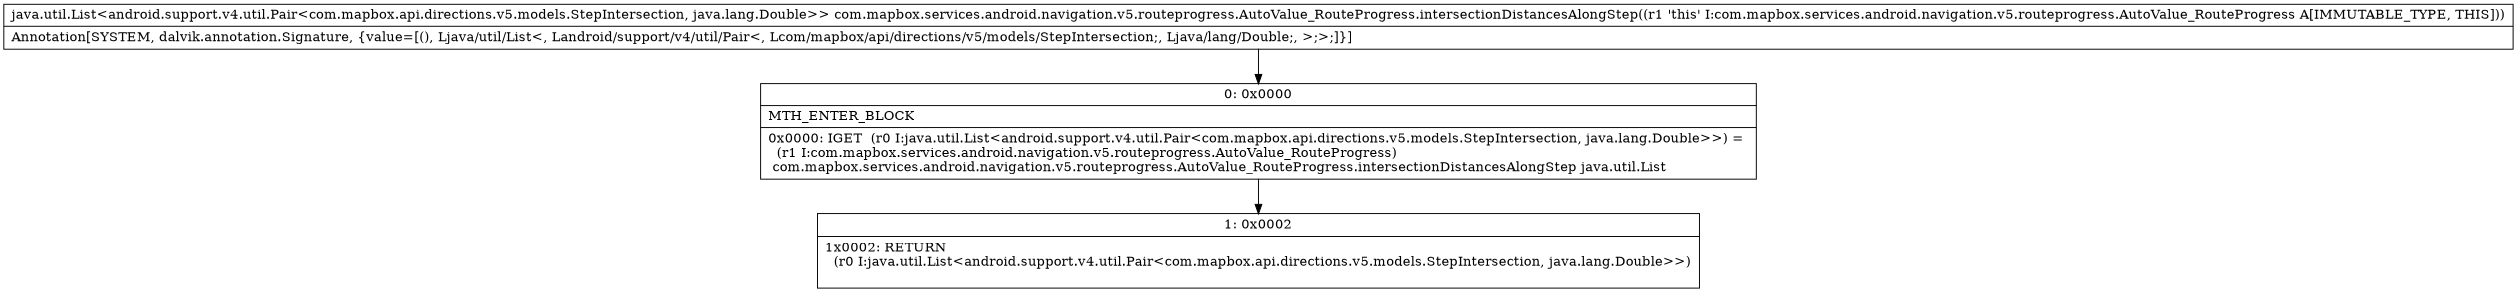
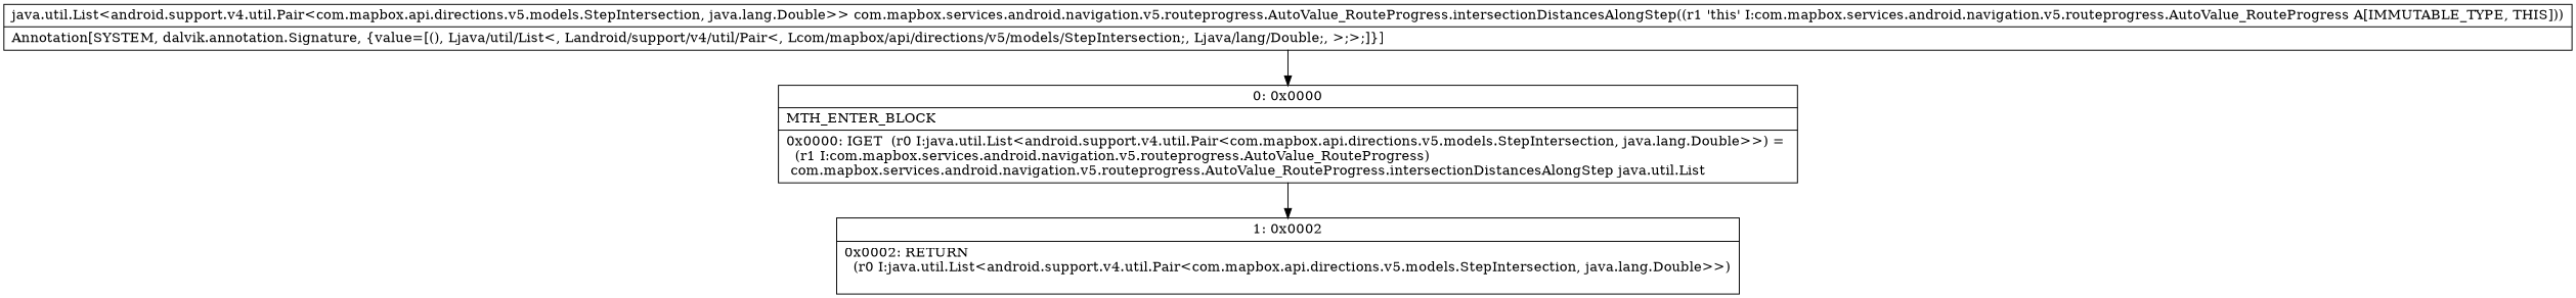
  digraph {
    node [shape=record]
    n1 [label="{0\:\ 0x0000|MTH_ENTER_BLOCK\l|0x0000: IGET  (r0 I:java.util.List\<android.support.v4.util.Pair\<com.mapbox.api.directions.v5.models.StepIntersection, java.lang.Double\>\>) = \l  (r1 I:com.mapbox.services.android.navigation.v5.routeprogress.AutoValue_RouteProgress)\l com.mapbox.services.android.navigation.v5.routeprogress.AutoValue_RouteProgress.intersectionDistancesAlongStep java.util.List \l}"]
-   n2 [label="{1\:\ 0x0002|1x0002: RETURN  \l  (r0 I:java.util.List\<android.support.v4.util.Pair\<com.mapbox.api.directions.v5.models.StepIntersection, java.lang.Double\>\>)\l \l}"]
+   n2 [label="{1\:\ 0x0002|0x0002: RETURN  \l  (r0 I:java.util.List\<android.support.v4.util.Pair\<com.mapbox.api.directions.v5.models.StepIntersection, java.lang.Double\>\>)\l \l}"]
    n3 [label="{java.util.List\<android.support.v4.util.Pair\<com.mapbox.api.directions.v5.models.StepIntersection, java.lang.Double\>\> com.mapbox.services.android.navigation.v5.routeprogress.AutoValue_RouteProgress.intersectionDistancesAlongStep((r1 'this' I:com.mapbox.services.android.navigation.v5.routeprogress.AutoValue_RouteProgress A[IMMUTABLE_TYPE, THIS]))  | Annotation[SYSTEM, dalvik.annotation.Signature, \{value=[(), Ljava\/util\/List\<, Landroid\/support\/v4\/util\/Pair\<, Lcom\/mapbox\/api\/directions\/v5\/models\/StepIntersection;, Ljava\/lang\/Double;, \>;\>;]\}]\l}"]
    n1 -> n2
    n3 -> n1
  }
